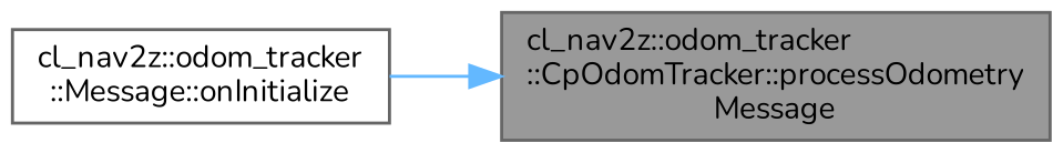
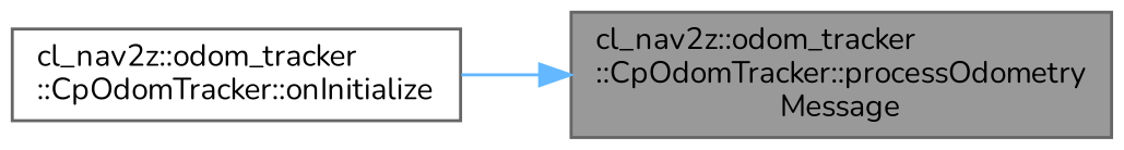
  digraph {
    rankdir=RL
    fontname=Nunito
    node [fontname=Nunito fontsize=10 shape=box style=filled]
    n1 [color=gray40 fillcolor=grey60 fontcolor=black height=0.2 label="cl_nav2z::odom_tracker\l::CpOdomTracker::processOdometry\lMessage" width=0.4]
-   n2 [color=grey40 fillcolor=white height=0.2 label="cl_nav2z::odom_tracker\l::Message::onInitialize" width=0.4]
+   n2 [color=grey40 fillcolor=white height=0.2 label="cl_nav2z::odom_tracker\l::CpOdomTracker::onInitialize" width=0.4]
    n1 -> n2 [color=steelblue1 dir=back fontname=Nunito fontsize=10 labelfontname=Helvetica labelfontsize=10 style=solid]
  }
